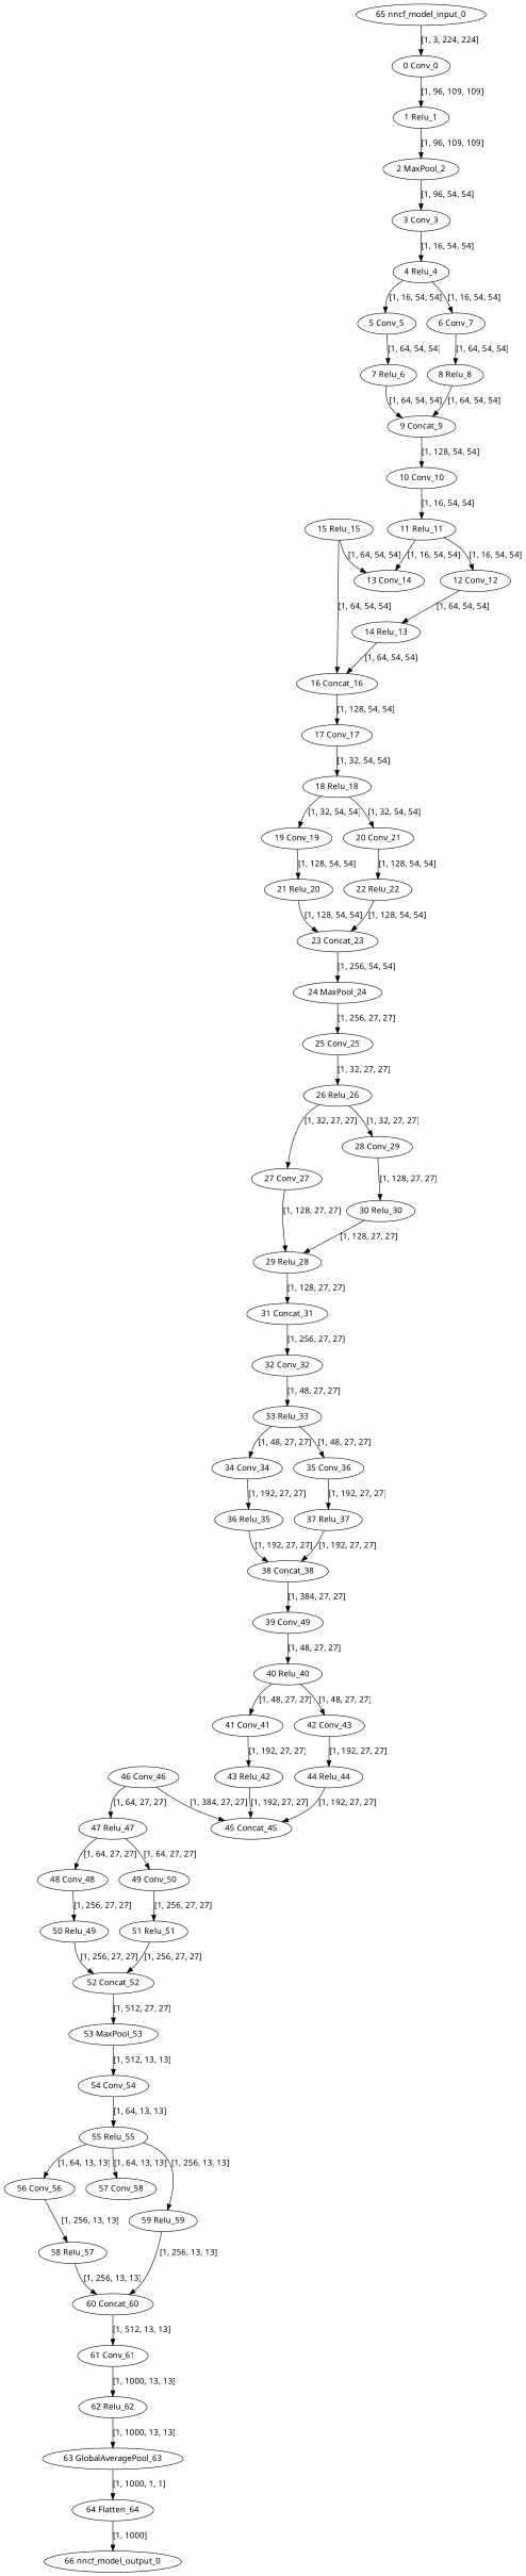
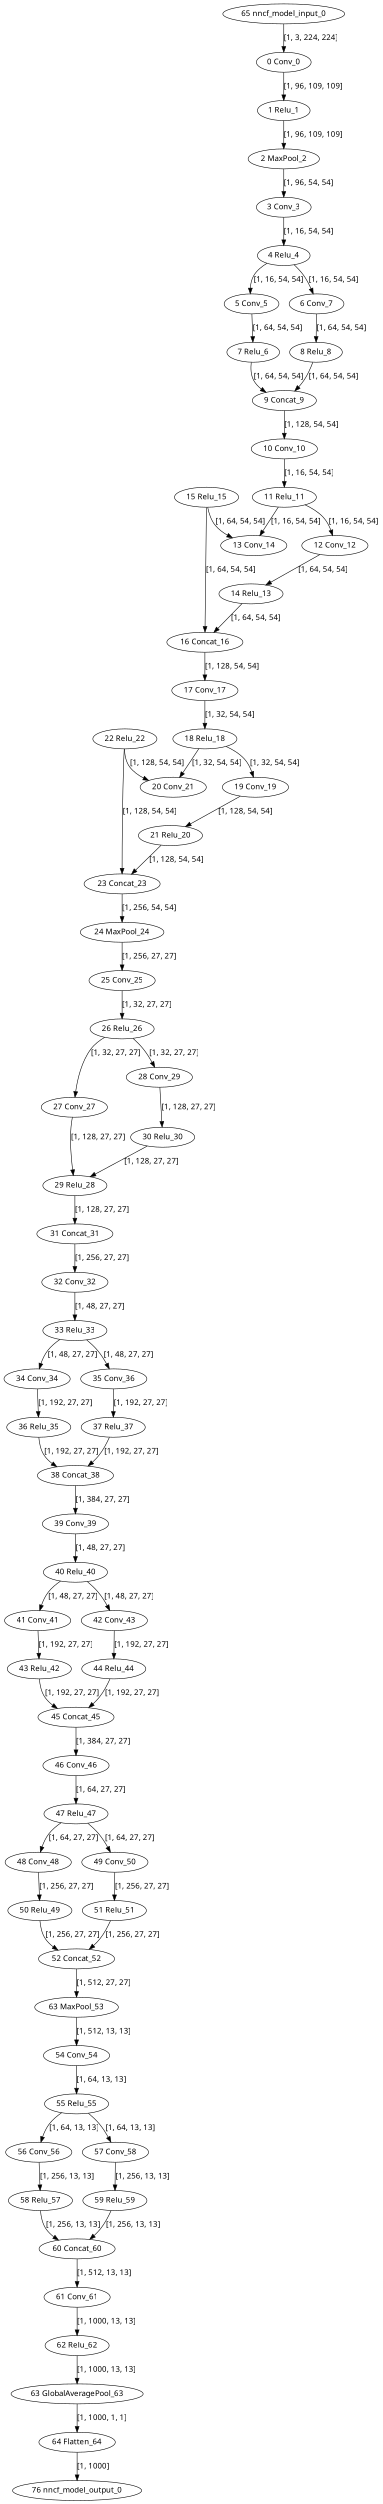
  strict digraph {
    fontname="Noto Sans"
    node [fontname="Noto Sans" type=Relu]
    edge [fontname="Noto Sans" style=solid]
    "1 Relu_1"
    "0 Conv_0" [type=Conv]
    "2 MaxPool_2" [type=MaxPool]
    "3 Conv_3" [type=Conv]
    "4 Relu_4"
    "5 Conv_5" [type=Conv]
    "6 Conv_7" [type=Conv]
    "7 Relu_6"
    "8 Relu_8"
    "9 Concat_9" [type=Concat]
    "10 Conv_10" [type=Conv]
    "11 Relu_11"
    "12 Conv_12" [type=Conv]
    "13 Conv_14" [type=Conv]
    "14 Relu_13"
    "16 Concat_16" [type=Concat]
    "15 Relu_15"
    "17 Conv_17" [type=Conv]
    "18 Relu_18"
    "19 Conv_19" [type=Conv]
    "20 Conv_21" [type=Conv]
    "21 Relu_20"
    "22 Relu_22"
    "23 Concat_23" [type=Concat]
    "24 MaxPool_24" [type=MaxPool]
    "25 Conv_25" [type=Conv]
    "26 Relu_26"
    "27 Conv_27" [type=Conv]
    "28 Conv_29" [type=Conv]
    "29 Relu_28"
    "30 Relu_30"
    "31 Concat_31" [type=Concat]
    "32 Conv_32" [type=Conv]
    "33 Relu_33"
    "34 Conv_34" [type=Conv]
    "35 Conv_36" [type=Conv]
    "36 Relu_35"
    "37 Relu_37"
    "38 Concat_38" [type=Concat]
-   "39 Conv_39" [type=Conv label="39 Conv_49"]
+   "39 Conv_39" [type=Conv]
    "40 Relu_40"
    "41 Conv_41" [type=Conv]
    "42 Conv_43" [type=Conv]
    "43 Relu_42"
    "44 Relu_44"
    "45 Concat_45" [type=Concat]
    "46 Conv_46" [type=Conv]
    "47 Relu_47"
    "48 Conv_48" [type=Conv]
    "49 Conv_50" [type=Conv]
    "50 Relu_49"
    "51 Relu_51"
    "52 Concat_52" [type=Concat]
-   "53 MaxPool_53" [type=MaxPool]
+   "53 MaxPool_53" [type=MaxPool label="63 MaxPool_53"]
    "54 Conv_54" [type=Conv]
    "55 Relu_55"
    "56 Conv_56" [type=Conv]
    "57 Conv_58" [type=Conv]
    "58 Relu_57"
    "59 Relu_59"
    "60 Concat_60" [type=Concat]
    "61 Conv_61" [type=Conv]
    "62 Relu_62"
    "63 GlobalAveragePool_63" [type=GlobalAveragePool]
    "64 Flatten_64" [type=Flatten]
-   "66 nncf_model_output_0" [type=nncf_model_output]
+   "66 nncf_model_output_0" [type=nncf_model_output label="76 nncf_model_output_0"]
    "65 nncf_model_input_0" [type=nncf_model_input]
    "1 Relu_1" -> "2 MaxPool_2" [label="[1, 96, 109, 109]"]
    "0 Conv_0" -> "1 Relu_1" [label="[1, 96, 109, 109]"]
    "2 MaxPool_2" -> "3 Conv_3" [label="[1, 96, 54, 54]"]
    "3 Conv_3" -> "4 Relu_4" [label="[1, 16, 54, 54]"]
    "4 Relu_4" -> "5 Conv_5" [label="[1, 16, 54, 54]"]
    "4 Relu_4" -> "6 Conv_7" [label="[1, 16, 54, 54]"]
    "5 Conv_5" -> "7 Relu_6" [label="[1, 64, 54, 54]"]
    "6 Conv_7" -> "8 Relu_8" [label="[1, 64, 54, 54]"]
    "7 Relu_6" -> "9 Concat_9" [label="[1, 64, 54, 54]"]
    "8 Relu_8" -> "9 Concat_9" [label="[1, 64, 54, 54]"]
    "9 Concat_9" -> "10 Conv_10" [label="[1, 128, 54, 54]"]
    "10 Conv_10" -> "11 Relu_11" [label="[1, 16, 54, 54]"]
    "11 Relu_11" -> "12 Conv_12" [label="[1, 16, 54, 54]"]
    "11 Relu_11" -> "13 Conv_14" [label="[1, 16, 54, 54]"]
    "12 Conv_12" -> "14 Relu_13" [label="[1, 64, 54, 54]"]
    "14 Relu_13" -> "16 Concat_16" [label="[1, 64, 54, 54]"]
    "16 Concat_16" -> "17 Conv_17" [label="[1, 128, 54, 54]"]
    "15 Relu_15" -> "13 Conv_14" [label="[1, 64, 54, 54]"]
    "15 Relu_15" -> "16 Concat_16" [label="[1, 64, 54, 54]"]
    "17 Conv_17" -> "18 Relu_18" [label="[1, 32, 54, 54]"]
    "18 Relu_18" -> "19 Conv_19" [label="[1, 32, 54, 54]"]
    "18 Relu_18" -> "20 Conv_21" [label="[1, 32, 54, 54]"]
    "19 Conv_19" -> "21 Relu_20" [label="[1, 128, 54, 54]"]
-   "20 Conv_21" -> "22 Relu_22" [label="[1, 128, 54, 54]"]
+   "22 Relu_22" -> "20 Conv_21" [label="[1, 128, 54, 54]"]
    "21 Relu_20" -> "23 Concat_23" [label="[1, 128, 54, 54]"]
    "22 Relu_22" -> "23 Concat_23" [label="[1, 128, 54, 54]"]
    "23 Concat_23" -> "24 MaxPool_24" [label="[1, 256, 54, 54]"]
    "24 MaxPool_24" -> "25 Conv_25" [label="[1, 256, 27, 27]"]
    "25 Conv_25" -> "26 Relu_26" [label="[1, 32, 27, 27]"]
    "26 Relu_26" -> "27 Conv_27" [label="[1, 32, 27, 27]"]
    "26 Relu_26" -> "28 Conv_29" [label="[1, 32, 27, 27]"]
    "27 Conv_27" -> "29 Relu_28" [label="[1, 128, 27, 27]"]
    "28 Conv_29" -> "30 Relu_30" [label="[1, 128, 27, 27]"]
    "29 Relu_28" -> "31 Concat_31" [label="[1, 128, 27, 27]"]
    "30 Relu_30" -> "29 Relu_28" [label="[1, 128, 27, 27]"]
    "31 Concat_31" -> "32 Conv_32" [label="[1, 256, 27, 27]"]
    "32 Conv_32" -> "33 Relu_33" [label="[1, 48, 27, 27]"]
    "33 Relu_33" -> "34 Conv_34" [label="[1, 48, 27, 27]"]
    "33 Relu_33" -> "35 Conv_36" [label="[1, 48, 27, 27]"]
    "34 Conv_34" -> "36 Relu_35" [label="[1, 192, 27, 27]"]
    "35 Conv_36" -> "37 Relu_37" [label="[1, 192, 27, 27]"]
    "36 Relu_35" -> "38 Concat_38" [label="[1, 192, 27, 27]"]
    "37 Relu_37" -> "38 Concat_38" [label="[1, 192, 27, 27]"]
    "38 Concat_38" -> "39 Conv_39" [label="[1, 384, 27, 27]"]
    "39 Conv_39" -> "40 Relu_40" [label="[1, 48, 27, 27]"]
    "40 Relu_40" -> "41 Conv_41" [label="[1, 48, 27, 27]"]
    "40 Relu_40" -> "42 Conv_43" [label="[1, 48, 27, 27]"]
    "41 Conv_41" -> "43 Relu_42" [label="[1, 192, 27, 27]"]
    "42 Conv_43" -> "44 Relu_44" [label="[1, 192, 27, 27]"]
    "43 Relu_42" -> "45 Concat_45" [label="[1, 192, 27, 27]"]
    "44 Relu_44" -> "45 Concat_45" [label="[1, 192, 27, 27]"]
-   "46 Conv_46" -> "45 Concat_45" [label="[1, 384, 27, 27]"]
+   "45 Concat_45" -> "46 Conv_46" [label="[1, 384, 27, 27]"]
    "46 Conv_46" -> "47 Relu_47" [label="[1, 64, 27, 27]"]
    "47 Relu_47" -> "48 Conv_48" [label="[1, 64, 27, 27]"]
    "47 Relu_47" -> "49 Conv_50" [label="[1, 64, 27, 27]"]
    "48 Conv_48" -> "50 Relu_49" [label="[1, 256, 27, 27]"]
    "49 Conv_50" -> "51 Relu_51" [label="[1, 256, 27, 27]"]
    "50 Relu_49" -> "52 Concat_52" [label="[1, 256, 27, 27]"]
    "51 Relu_51" -> "52 Concat_52" [label="[1, 256, 27, 27]"]
    "52 Concat_52" -> "53 MaxPool_53" [label="[1, 512, 27, 27]"]
    "53 MaxPool_53" -> "54 Conv_54" [label="[1, 512, 13, 13]"]
    "54 Conv_54" -> "55 Relu_55" [label="[1, 64, 13, 13]"]
    "55 Relu_55" -> "56 Conv_56" [label="[1, 64, 13, 13]"]
    "55 Relu_55" -> "57 Conv_58" [label="[1, 64, 13, 13]"]
    "56 Conv_56" -> "58 Relu_57" [label="[1, 256, 13, 13]"]
-   "55 Relu_55" -> "59 Relu_59" [label="[1, 256, 13, 13]"]
+   "57 Conv_58" -> "59 Relu_59" [label="[1, 256, 13, 13]"]
    "58 Relu_57" -> "60 Concat_60" [label="[1, 256, 13, 13]"]
    "59 Relu_59" -> "60 Concat_60" [label="[1, 256, 13, 13]"]
    "60 Concat_60" -> "61 Conv_61" [label="[1, 512, 13, 13]"]
    "61 Conv_61" -> "62 Relu_62" [label="[1, 1000, 13, 13]"]
    "62 Relu_62" -> "63 GlobalAveragePool_63" [label="[1, 1000, 13, 13]"]
    "63 GlobalAveragePool_63" -> "64 Flatten_64" [label="[1, 1000, 1, 1]"]
    "64 Flatten_64" -> "66 nncf_model_output_0" [label="[1, 1000]"]
    "65 nncf_model_input_0" -> "0 Conv_0" [label="[1, 3, 224, 224]"]
  }
